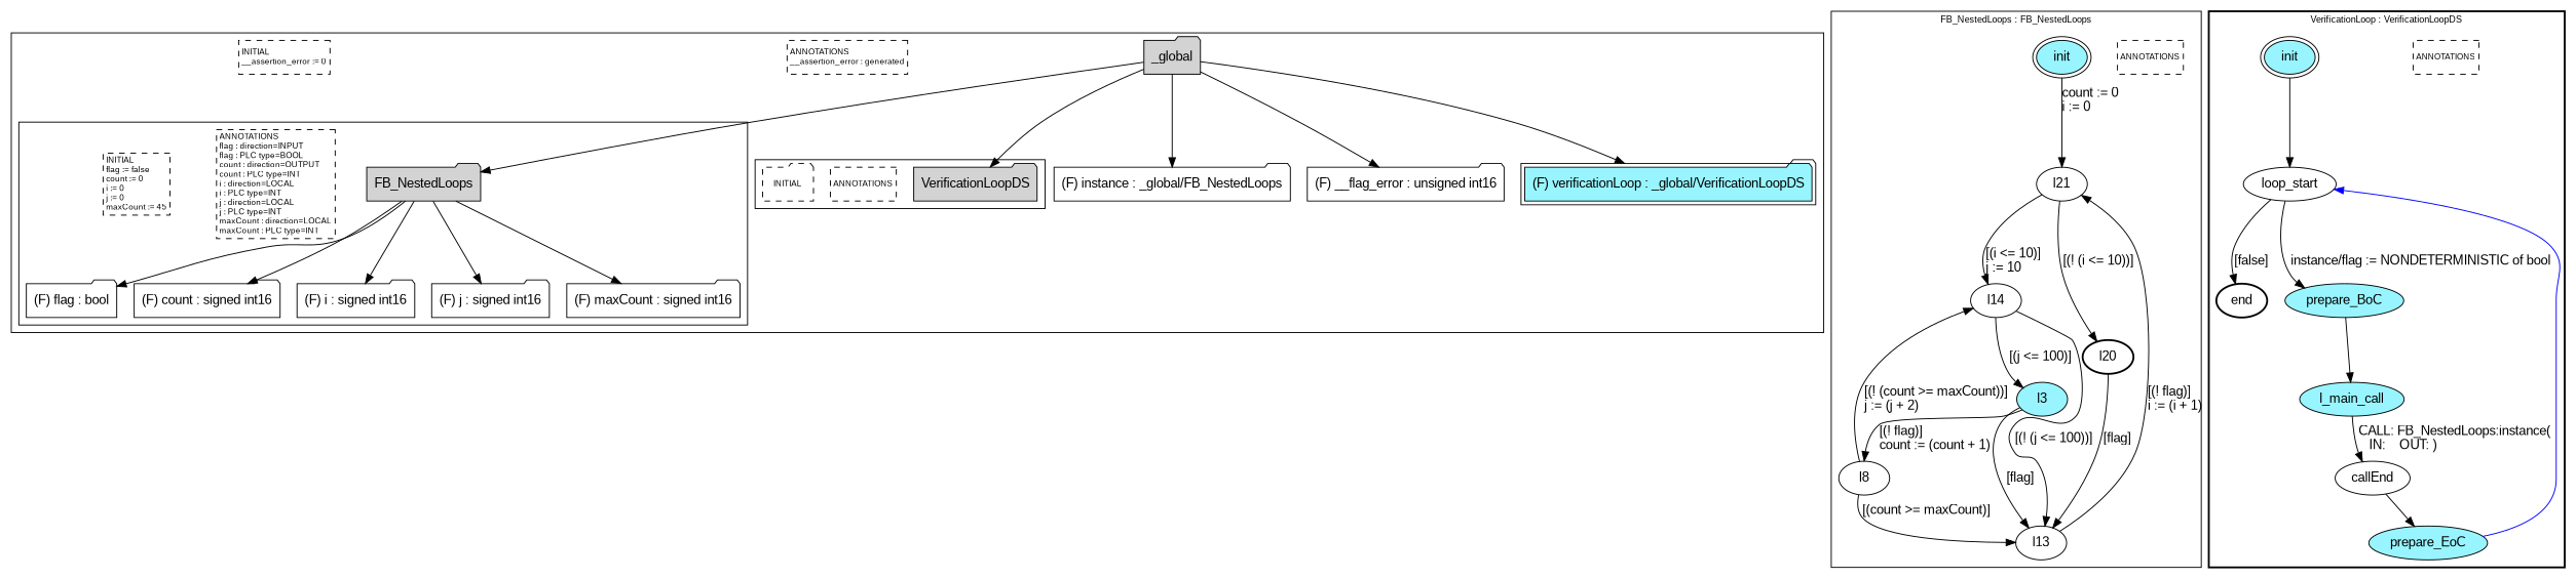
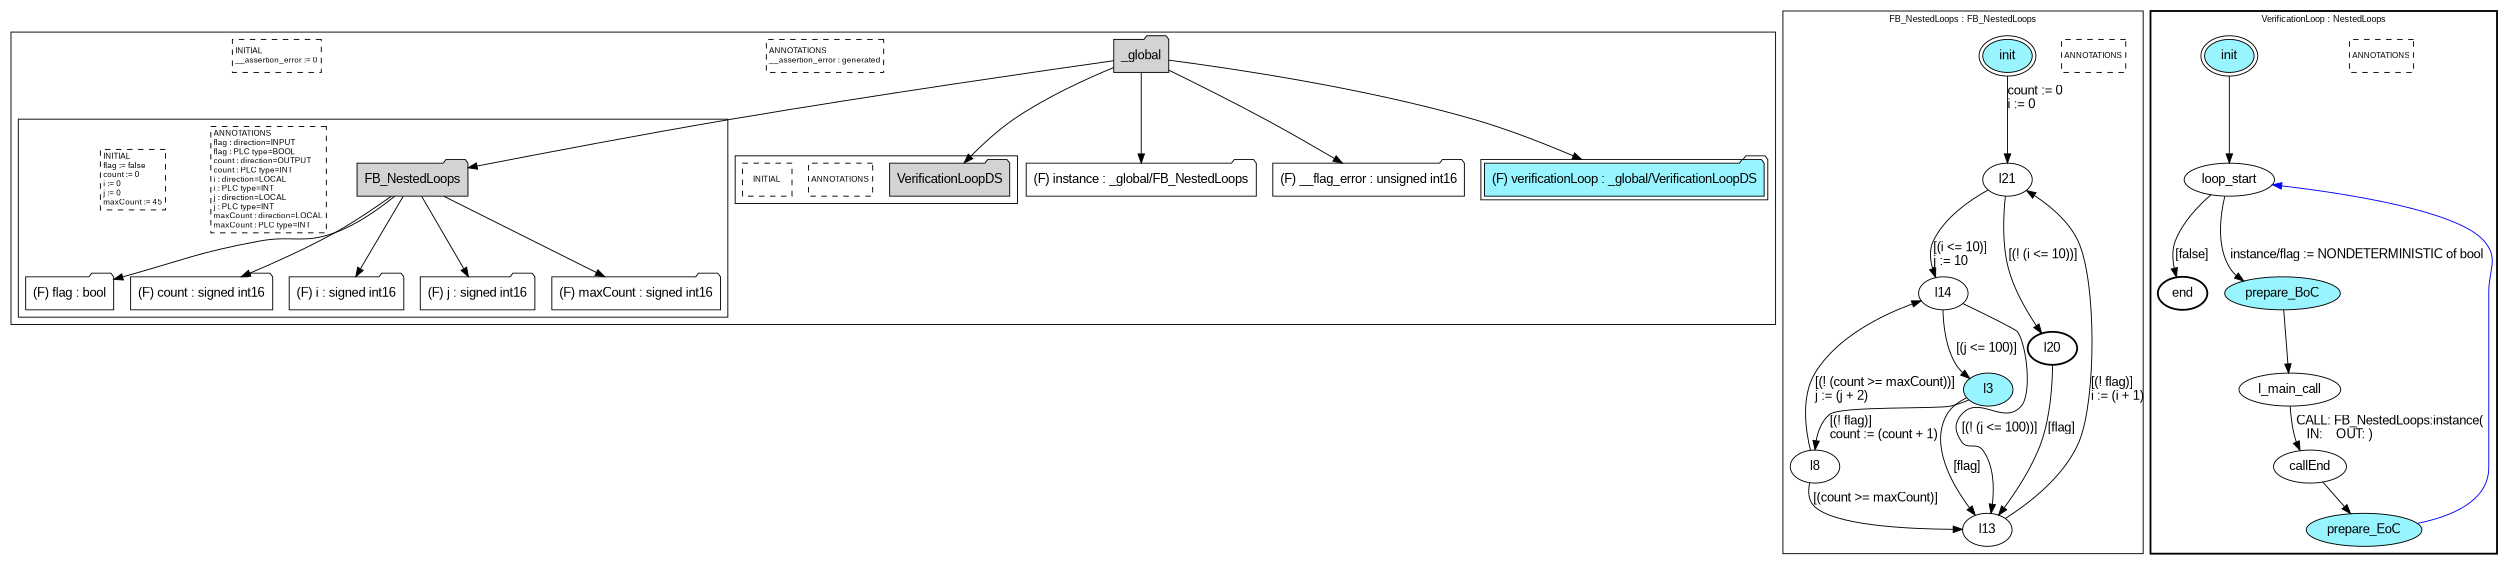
  digraph {
    fontname="Liberation Sans"
    node [fontname="Liberation Sans" shape=ellipse style=filled fillcolor=white]
    edge [fontname="Liberation Sans" color=black]
    n1 [label=FB_NestedLoops shape=folder fillcolor=""]
    n2 [label="(F) flag : bool" shape=folder]
    n3 [label="(F) count : signed int16" shape=folder]
    n4 [label="(F) i : signed int16" shape=folder]
    n5 [label="(F) j : signed int16" shape=folder]
    n6 [label="(F) maxCount : signed int16" shape=folder]
    n7 [fontsize=9 label="ANNOTATIONS\lflag : direction=INPUT\lflag : PLC type=BOOL\lcount : direction=OUTPUT\lcount : PLC type=INT\li : direction=LOCAL\li : PLC type=INT\lj : direction=LOCAL\lj : PLC type=INT\lmaxCount : direction=LOCAL\lmaxCount : PLC type=INT\l" margin="0.04,0.04" shape=rectangle style=dashed]
    n8 [fillcolor=lightyellow fontsize=9 label="INITIAL\lflag := false\lcount := 0\li := 0\lj := 0\lmaxCount := 45\l" margin="0.04,0.04" shape=rectangle style=dashed]
    n9 [label=VerificationLoopDS shape=folder fillcolor=""]
    n10 [fontsize=9 label=ANNOTATIONS margin="0.04,0.04" shape=rectangle style=dashed]
-   n11 [fillcolor=lightyellow fontsize=9 label=INITIAL margin="0.04,0.04" shape=folder style=dashed]
+   n11 [fillcolor=lightyellow fontsize=9 label=INITIAL margin="0.04,0.04" shape=rectangle style=dashed]
    n12 [label=_global shape=folder fillcolor=""]
    n13 [label="(F) instance : _global/FB_NestedLoops" shape=folder]
    n14 [label="(F) __flag_error : unsigned int16" shape=folder]
    n15 [fillcolor=cadetblue1 label="(F) verificationLoop : _global/VerificationLoopDS" peripheries=2 shape=folder]
    n16 [fontsize=9 label="ANNOTATIONS\l__assertion_error : generated\l" margin="0.04,0.04" shape=rectangle style=dashed]
    n17 [fillcolor=lightyellow fontsize=9 label="INITIAL\l__assertion_error := 0\l" margin="0.04,0.04" shape=rectangle style=dashed]
    n18 [fontsize=9 label=ANNOTATIONS margin="0.04,0.04" shape=rectangle style=dashed]
    n19 [color=black fillcolor=cadetblue1 label=init peripheries=2]
    n20 [color=black label=l21]
    n21 [color=black fillcolor=cadetblue1 label=l3]
    n22 [color=black label=l8]
    n23 [color=black label=l13]
    n24 [color=black label=l14]
    n25 [color=black label=l20 style=bold]
    n26 [fontsize=9 label=ANNOTATIONS margin="0.04,0.04" shape=rectangle style=dashed]
    n27 [color=black fillcolor=cadetblue1 label=init peripheries=2]
    n28 [color=black label=loop_start]
    n29 [color=black fillcolor=cadetblue1 label=end style=bold]
    n30 [color=black fillcolor=cadetblue1 label=prepare_BoC]
-   n31 [color=black fillcolor=cadetblue1 label=l_main_call]
+   n31 [color=black label=l_main_call]
    n32 [color=black label=callEnd]
    n33 [color=black fillcolor=cadetblue1 label=prepare_EoC]
    subgraph cluster_1 {
      n12
      n13
      n14
      n15
      n16
      n17
      subgraph cluster_2 {
        n1
        n2
        n3
        n4
        n5
        n6
        n7
        n8
      }
      subgraph cluster_3 {
        n9
        n10
        n11
      }
    }
    subgraph cluster_4 {
      color=black
      fontsize=10
      label="FB_NestedLoops : FB_NestedLoops"
      ranksep=0.4
      n18
      n19
      n20
      n21
      n22
      n23
      n24
      n25
    }
    subgraph cluster_5 {
      color=black
      fontsize=10
-     label="VerificationLoop : VerificationLoopDS"
+     label="VerificationLoop : NestedLoops"
      ranksep=0.4
      style=bold
      n26
      n27
      n28
      n29
      n30
      n31
      n32
      n33
    }
    n1 -> n2 [color=""]
    n1 -> n3 [color=""]
    n1 -> n4 [color=""]
    n1 -> n5 [color=""]
    n1 -> n6 [color=""]
    n12 -> n1 [color=""]
    n12 -> n9 [color=""]
    n12 -> n13 [color=""]
    n12 -> n14 [color=""]
    n12 -> n15 [color=""]
    n19 -> n20 [label="count := 0\li := 0\l"]
    n20 -> n24 [label="[(i <= 10)]\lj := 10\l"]
    n20 -> n25 [label="[(! (i <= 10))]"]
    n21 -> n22 [label="[(! flag)]\lcount := (count + 1)\l"]
    n21 -> n23 [label="[flag]"]
    n22 -> n23 [label="[(count >= maxCount)]"]
    n22 -> n24 [label="[(! (count >= maxCount))]\lj := (j + 2)\l"]
    n23 -> n20 [label="[(! flag)]\li := (i + 1)\l"]
    n24 -> n21 [label="[(j <= 100)]"]
    n24 -> n23 [label="[(! (j <= 100))]"]
    n25 -> n23 [label="[flag]"]
    n27 -> n28
    n28 -> n29 [label="[false]"]
    n28 -> n30 [label="instance/flag := NONDETERMINISTIC of bool"]
    n30 -> n31
    n31 -> n32 [label="CALL: FB_NestedLoops:instance(\l   IN:    OUT: )\l"]
    n32 -> n33
    n33 -> n28 [color=blue]
  }
